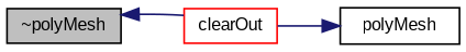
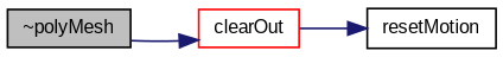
  digraph {
    fontname="Liberation Sans"
    rankdir=LR
    node [color=black fontname="Liberation Sans" fontsize=10 shape=record]
    edge [color=midnightblue fontname="Liberation Sans" fontsize=10 labelfontname=Helvetica labelfontsize=10 style=solid]
    n1 [fillcolor=grey75 fontcolor=black height=0.2 label="~polyMesh" style=filled width=0.4]
    n2 [color=red height=0.2 label=clearOut width=0.4]
-   n3 [height=0.2 label=polyMesh width=0.4]
-   n2 -> n1
+   n3 [height=0.2 label=resetMotion width=0.4]
+   n1 -> n2
    n2 -> n3
  }
